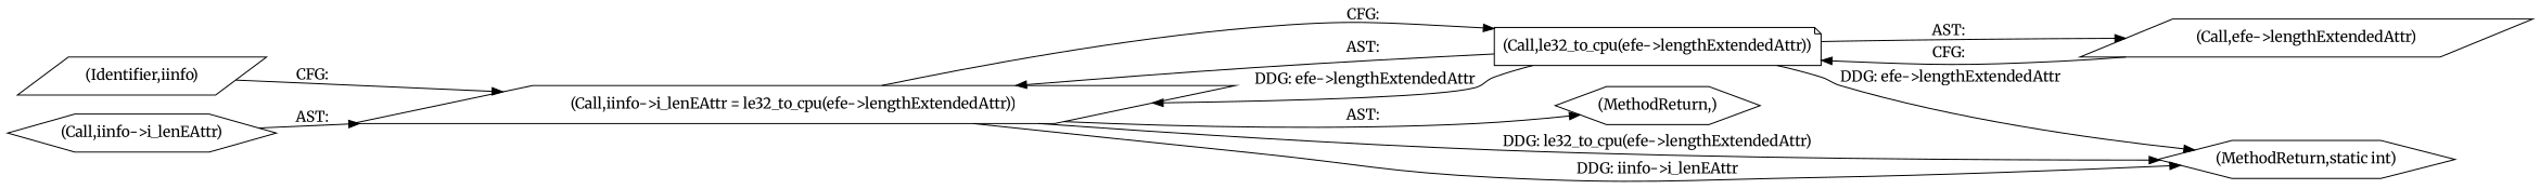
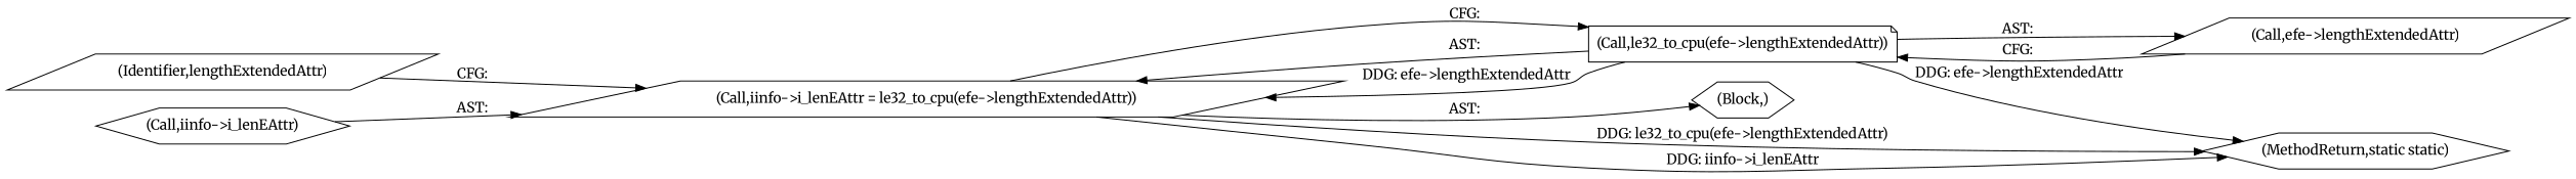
  digraph {
    fontname=Merriweather
    rankdir=LR
    node [fontname=Merriweather shape=parallelogram]
    edge [fontname=Merriweather]
    n1 [label="(Call,iinfo->i_lenEAttr = le32_to_cpu(efe->lengthExtendedAttr))"]
    n2 [label="(Call,le32_to_cpu(efe->lengthExtendedAttr))" shape=note]
-   n3 [label="(MethodReturn,)" shape=hexagon]
-   n4 [label="(MethodReturn,static int)" shape=hexagon]
+   n3 [label="(Block,)" shape=hexagon]
+   n4 [label="(MethodReturn,static static)" shape=hexagon]
    n5 [label="(Call,efe->lengthExtendedAttr)"]
-   n6 [label="(Identifier,iinfo)"]
+   n6 [label="(Identifier,lengthExtendedAttr)"]
    n7 [label="(Call,iinfo->i_lenEAttr)" shape=hexagon]
    n1 -> n2 [label="CFG: "]
    n1 -> n3 [label="AST: "]
    n1 -> n4 [label="DDG: le32_to_cpu(efe->lengthExtendedAttr)"]
    n1 -> n4 [label="DDG: iinfo->i_lenEAttr"]
    n2 -> n1 [label="AST: "]
    n2 -> n1 [label="DDG: efe->lengthExtendedAttr"]
    n2 -> n4 [label="DDG: efe->lengthExtendedAttr"]
    n2 -> n5 [label="AST: "]
    n5 -> n2 [label="CFG: "]
    n6 -> n1 [label="CFG: "]
    n7 -> n1 [label="AST: "]
  }
